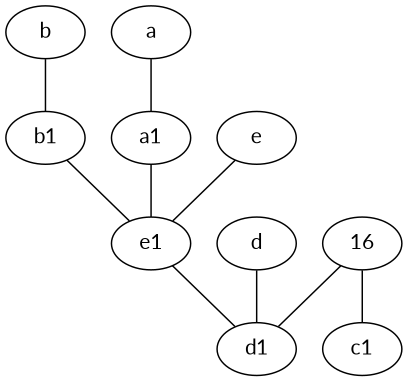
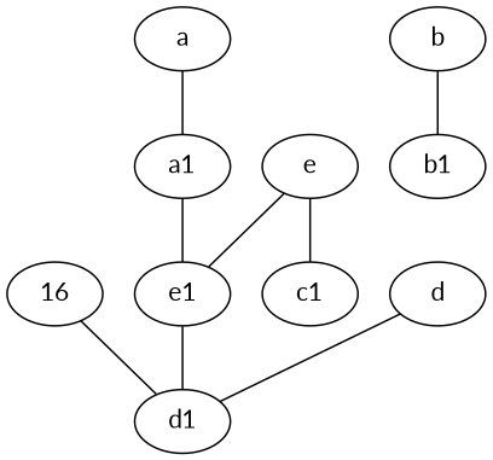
  graph {
    fontname=Lato
    node [fontname=Lato labelfontsize=50]
    edge [fontname=Lato]
    16
    d1
    c1
    b1
    e1
    a1
    b
    e
    d
    a
    16 -- d1
-   16 -- c1
-   b1 -- e1
+   e -- c1
    e1 -- d1
    a1 -- e1
    b -- b1
    e -- e1
    d -- d1
    a -- a1
  }
